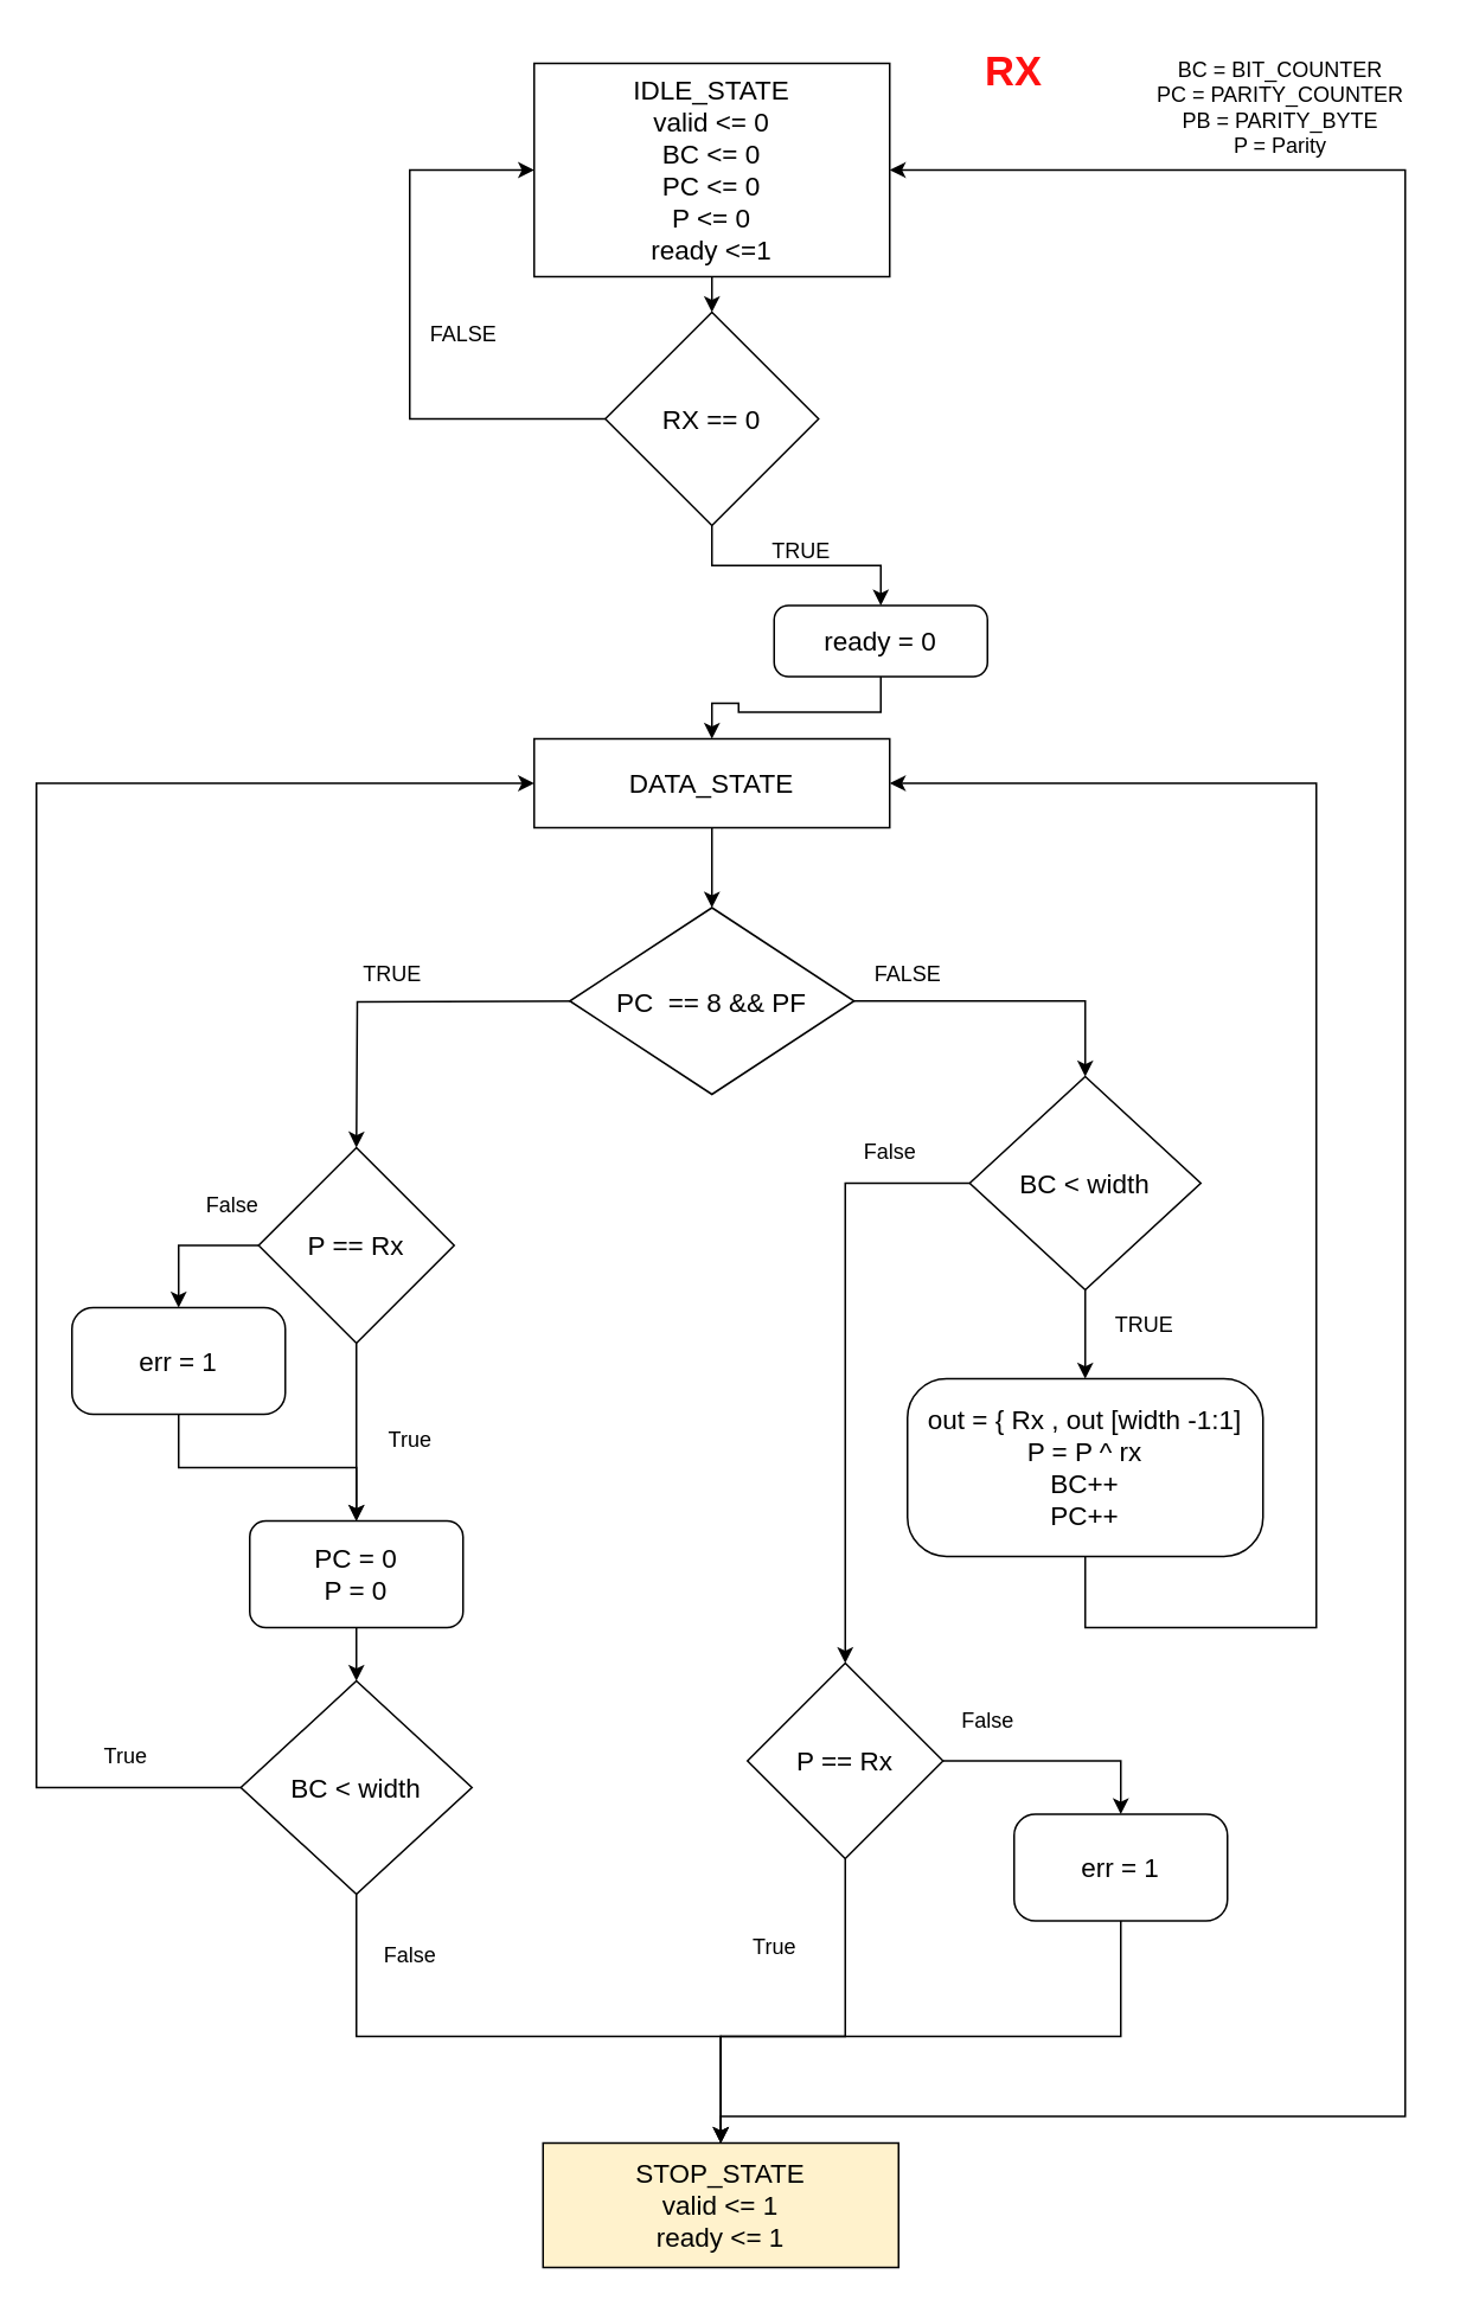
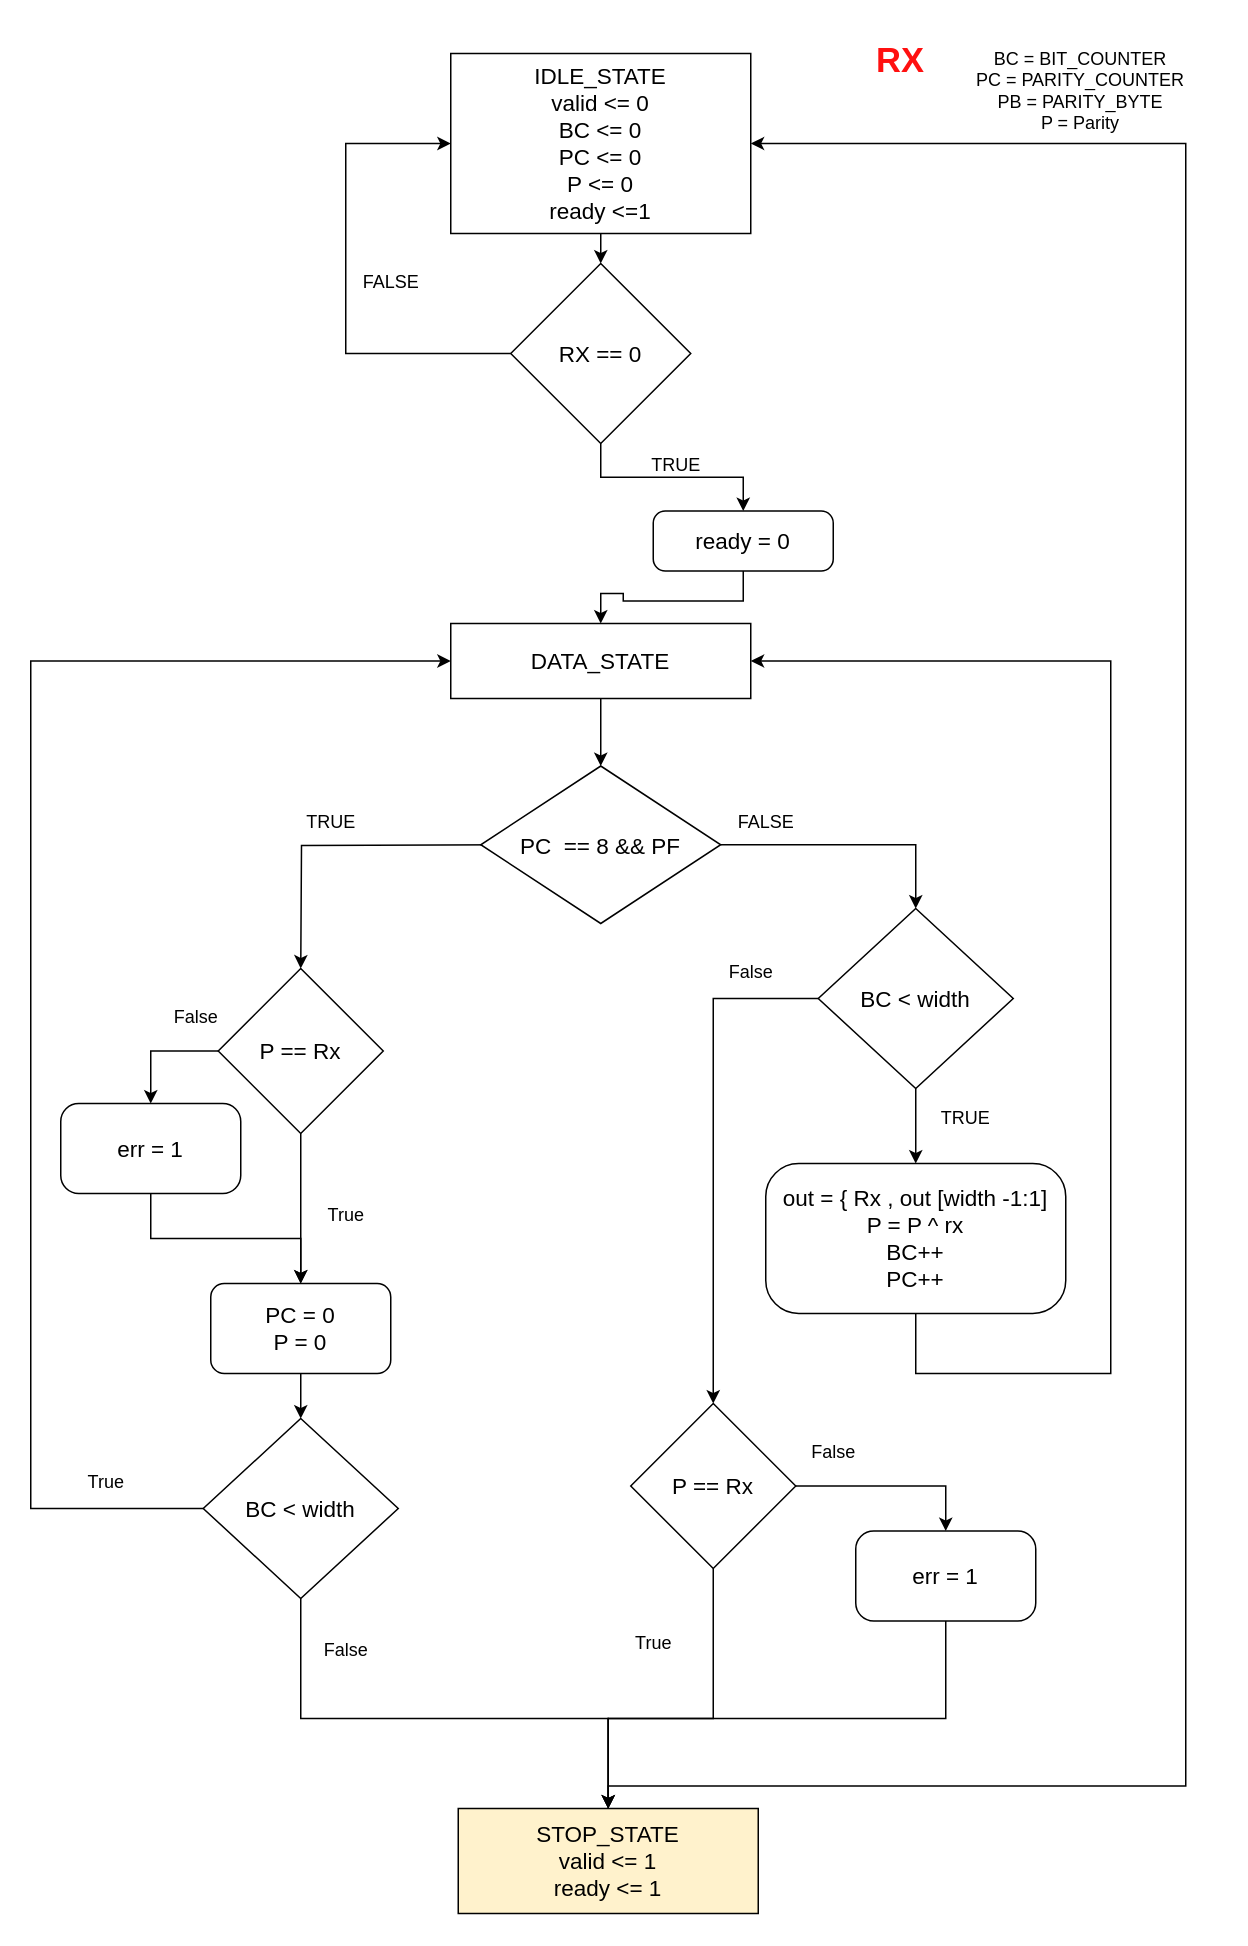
  <mxCell id="0" />
  <mxCell id="1" parent="0" />
  <mxCell id="2" style="edgeStyle=orthogonalEdgeStyle;rounded=0;orthogonalLoop=1;jettySize=auto;html=1;exitX=0.5;exitY=1;exitDx=0;exitDy=0;entryX=0.5;entryY=0;entryDx=0;entryDy=0;" edge="1" parent="1" source="4" target="6"><mxGeometry relative="1" as="geometry" /></mxCell>
  <mxCell id="3" style="edgeStyle=orthogonalEdgeStyle;rounded=0;orthogonalLoop=1;jettySize=auto;html=1;exitX=0;exitY=0.5;exitDx=0;exitDy=0;entryX=0;entryY=0.5;entryDx=0;entryDy=0;endArrow=none;startFill=1;startArrow=classic;" edge="1" parent="1" source="4" target="6"><mxGeometry relative="1" as="geometry"><Array as="points"><mxPoint x="230" y="95" /><mxPoint x="230" y="235" /></Array></mxGeometry></mxCell>
  <mxCell id="4" value="&lt;font style=&quot;font-size: 15px;&quot;&gt;IDLE_STATE&lt;/font&gt;&lt;div&gt;&lt;span style=&quot;font-size: 15px; text-align: left; background-color: transparent; color: light-dark(rgb(0, 0, 0), rgb(255, 255, 255));&quot;&gt;valid &amp;lt;= 0&lt;br&gt;BC &amp;lt;= 0&lt;br&gt;PC &amp;lt;= 0&lt;/span&gt;&lt;/div&gt;&lt;div&gt;&lt;span style=&quot;font-size: 15px; text-align: left; background-color: transparent; color: light-dark(rgb(0, 0, 0), rgb(255, 255, 255));&quot;&gt;P &amp;lt;= 0&lt;/span&gt;&lt;/div&gt;&lt;div&gt;&lt;span style=&quot;font-size: 15px; text-align: left; background-color: transparent; color: light-dark(rgb(0, 0, 0), rgb(255, 255, 255));&quot;&gt;ready &amp;lt;=1&lt;/span&gt;&lt;/div&gt;" style="rounded=0;whiteSpace=wrap;html=1;" vertex="1" parent="1"><mxGeometry x="300" y="35" width="200" height="120" as="geometry" /></mxCell>
  <mxCell id="5" value="" style="edgeStyle=orthogonalEdgeStyle;rounded=0;orthogonalLoop=1;jettySize=auto;html=1;entryX=0.5;entryY=0;entryDx=0;entryDy=0;" edge="1" parent="1" source="6" target="49"><mxGeometry relative="1" as="geometry"><mxPoint x="220" y="335" as="targetPoint" /></mxGeometry></mxCell>
  <mxCell id="6" value="RX == 0" style="rhombus;whiteSpace=wrap;html=1;fontSize=15;" vertex="1" parent="1"><mxGeometry x="340" y="175" width="120" height="120" as="geometry" /></mxCell>
  <mxCell id="7" value="FALSE" style="text;html=1;align=center;verticalAlign=middle;resizable=0;points=[];autosize=1;strokeColor=none;fillColor=none;" vertex="1" parent="1"><mxGeometry x="230" y="173" width="60" height="30" as="geometry" /></mxCell>
  <mxCell id="8" value="" style="edgeStyle=orthogonalEdgeStyle;rounded=0;orthogonalLoop=1;jettySize=auto;html=1;" edge="1" parent="1" source="9" target="12"><mxGeometry relative="1" as="geometry" /></mxCell>
  <mxCell id="9" value="DATA_STATE" style="whiteSpace=wrap;html=1;fontSize=15;align=center;" vertex="1" parent="1"><mxGeometry x="300" y="415" width="200" height="50" as="geometry" /></mxCell>
  <mxCell id="10" style="edgeStyle=orthogonalEdgeStyle;rounded=0;orthogonalLoop=1;jettySize=auto;html=1;exitX=0;exitY=0.5;exitDx=0;exitDy=0;" edge="1" parent="1"><mxGeometry relative="1" as="geometry"><mxPoint x="360" y="562.5" as="sourcePoint" /><mxPoint x="200" y="645" as="targetPoint" /></mxGeometry></mxCell>
  <mxCell id="11" style="edgeStyle=orthogonalEdgeStyle;rounded=0;orthogonalLoop=1;jettySize=auto;html=1;exitX=1;exitY=0.5;exitDx=0;exitDy=0;entryX=0.5;entryY=0;entryDx=0;entryDy=0;" edge="1" parent="1" source="12" target="29"><mxGeometry relative="1" as="geometry" /></mxCell>
  <mxCell id="12" value="PC&amp;nbsp; == 8 &amp;amp;&amp;amp; PF" style="rhombus;whiteSpace=wrap;html=1;fontSize=15;" vertex="1" parent="1"><mxGeometry x="320" y="510" width="160" height="105" as="geometry" /></mxCell>
  <mxCell id="13" value="BC = BIT_COUNTER&lt;div&gt;PC = PARITY_COUNTER&lt;/div&gt;&lt;div&gt;PB = PARITY_BYTE&lt;/div&gt;&lt;div&gt;P = Parity&lt;/div&gt;" style="text;html=1;align=center;verticalAlign=middle;whiteSpace=wrap;rounded=0;" vertex="1" parent="1"><mxGeometry x="630" y="20" width="180" height="80" as="geometry" /></mxCell>
  <mxCell id="14" value="TRUE" style="text;html=1;align=center;verticalAlign=middle;resizable=0;points=[];autosize=1;strokeColor=none;fillColor=none;" vertex="1" parent="1"><mxGeometry x="420" y="295" width="60" height="30" as="geometry" /></mxCell>
  <mxCell id="15" style="edgeStyle=orthogonalEdgeStyle;rounded=0;orthogonalLoop=1;jettySize=auto;html=1;entryX=1;entryY=0.5;entryDx=0;entryDy=0;exitX=0.5;exitY=1;exitDx=0;exitDy=0;" edge="1" parent="1" source="16" target="9"><mxGeometry relative="1" as="geometry"><Array as="points"><mxPoint x="610" y="915" /><mxPoint x="740" y="915" /><mxPoint x="740" y="440" /></Array></mxGeometry></mxCell>
  <mxCell id="16" value="out = { Rx , out [width -1:1]&lt;div&gt;P = P ^ rx&lt;br&gt;&lt;div&gt;BC++&lt;/div&gt;&lt;div&gt;PC++&lt;/div&gt;&lt;/div&gt;" style="whiteSpace=wrap;html=1;fontSize=15;align=center;rounded=1;arcSize=22;" vertex="1" parent="1"><mxGeometry x="510" y="775" width="200" height="100" as="geometry" /></mxCell>
  <mxCell id="17" value="TRUE" style="text;html=1;align=center;verticalAlign=middle;resizable=0;points=[];autosize=1;strokeColor=none;fillColor=none;" vertex="1" parent="1"><mxGeometry x="190" y="533" width="60" height="30" as="geometry" /></mxCell>
  <mxCell id="18" style="edgeStyle=orthogonalEdgeStyle;rounded=0;orthogonalLoop=1;jettySize=auto;html=1;exitX=0;exitY=0.5;exitDx=0;exitDy=0;entryX=0.5;entryY=0;entryDx=0;entryDy=0;" edge="1" parent="1" source="20" target="22"><mxGeometry relative="1" as="geometry" /></mxCell>
  <mxCell id="19" style="edgeStyle=orthogonalEdgeStyle;rounded=0;orthogonalLoop=1;jettySize=auto;html=1;exitX=0.5;exitY=1;exitDx=0;exitDy=0;entryX=0.5;entryY=0;entryDx=0;entryDy=0;" edge="1" parent="1" source="20" target="25"><mxGeometry relative="1" as="geometry" /></mxCell>
  <mxCell id="20" value="P == Rx" style="rhombus;whiteSpace=wrap;html=1;fontSize=15;" vertex="1" parent="1"><mxGeometry x="145" y="645" width="110" height="110" as="geometry" /></mxCell>
  <mxCell id="21" style="edgeStyle=orthogonalEdgeStyle;rounded=0;orthogonalLoop=1;jettySize=auto;html=1;entryX=0.5;entryY=0;entryDx=0;entryDy=0;" edge="1" parent="1" source="22" target="25"><mxGeometry relative="1" as="geometry" /></mxCell>
  <mxCell id="22" value="err = 1" style="rounded=1;whiteSpace=wrap;html=1;arcSize=20;fontSize=15;" vertex="1" parent="1"><mxGeometry x="40" y="735" width="120" height="60" as="geometry" /></mxCell>
  <mxCell id="23" value="False" style="text;html=1;align=center;verticalAlign=middle;resizable=0;points=[];autosize=1;strokeColor=none;fillColor=none;" vertex="1" parent="1"><mxGeometry x="105" y="663" width="50" height="30" as="geometry" /></mxCell>
  <mxCell id="24" style="edgeStyle=orthogonalEdgeStyle;rounded=0;orthogonalLoop=1;jettySize=auto;html=1;exitX=0.5;exitY=1;exitDx=0;exitDy=0;entryX=0.5;entryY=0;entryDx=0;entryDy=0;" edge="1" parent="1" source="25" target="44"><mxGeometry relative="1" as="geometry" /></mxCell>
  <mxCell id="25" value="PC = 0&lt;div&gt;P = 0&lt;/div&gt;" style="whiteSpace=wrap;html=1;fontSize=15;rounded=1;" vertex="1" parent="1"><mxGeometry x="140" y="855" width="120" height="60" as="geometry" /></mxCell>
  <mxCell id="26" value="True" style="text;html=1;align=center;verticalAlign=middle;resizable=0;points=[];autosize=1;strokeColor=none;fillColor=none;" vertex="1" parent="1"><mxGeometry x="205" y="795" width="50" height="30" as="geometry" /></mxCell>
  <mxCell id="27" style="edgeStyle=orthogonalEdgeStyle;rounded=0;orthogonalLoop=1;jettySize=auto;html=1;exitX=0.5;exitY=1;exitDx=0;exitDy=0;entryX=0.5;entryY=0;entryDx=0;entryDy=0;" edge="1" parent="1" source="29" target="16"><mxGeometry relative="1" as="geometry" /></mxCell>
  <mxCell id="28" style="edgeStyle=orthogonalEdgeStyle;rounded=0;orthogonalLoop=1;jettySize=auto;html=1;exitX=0;exitY=0.5;exitDx=0;exitDy=0;entryX=0.5;entryY=0;entryDx=0;entryDy=0;" edge="1" parent="1" source="29" target="35"><mxGeometry relative="1" as="geometry" /></mxCell>
  <mxCell id="29" value="&lt;font&gt;BC &amp;lt; width&lt;/font&gt;" style="rhombus;whiteSpace=wrap;html=1;fontSize=15;" vertex="1" parent="1"><mxGeometry x="545" y="605" width="130" height="120" as="geometry" /></mxCell>
  <mxCell id="30" value="FALSE" style="text;html=1;align=center;verticalAlign=middle;resizable=0;points=[];autosize=1;strokeColor=none;fillColor=none;" vertex="1" parent="1"><mxGeometry x="480" y="533" width="60" height="30" as="geometry" /></mxCell>
  <mxCell id="31" value="TRUE" style="text;html=1;align=center;verticalAlign=middle;resizable=0;points=[];autosize=1;strokeColor=none;fillColor=none;" vertex="1" parent="1"><mxGeometry x="613" y="730" width="60" height="30" as="geometry" /></mxCell>
  <mxCell id="32" value="False" style="text;html=1;align=center;verticalAlign=middle;resizable=0;points=[];autosize=1;strokeColor=none;fillColor=none;" vertex="1" parent="1"><mxGeometry x="475" y="633" width="50" height="30" as="geometry" /></mxCell>
  <mxCell id="33" style="edgeStyle=orthogonalEdgeStyle;rounded=0;orthogonalLoop=1;jettySize=auto;html=1;exitX=0.5;exitY=1;exitDx=0;exitDy=0;entryX=0.5;entryY=0;entryDx=0;entryDy=0;" edge="1" parent="1" source="35" target="41"><mxGeometry relative="1" as="geometry"><mxPoint x="430" y="1195" as="targetPoint" /><Array as="points"><mxPoint x="475" y="1145" /><mxPoint x="405" y="1145" /></Array></mxGeometry></mxCell>
  <mxCell id="34" style="edgeStyle=orthogonalEdgeStyle;rounded=0;orthogonalLoop=1;jettySize=auto;html=1;exitX=1;exitY=0.5;exitDx=0;exitDy=0;entryX=0.5;entryY=0;entryDx=0;entryDy=0;" edge="1" parent="1" source="35" target="37"><mxGeometry relative="1" as="geometry" /></mxCell>
  <mxCell id="35" value="P == Rx" style="rhombus;whiteSpace=wrap;html=1;fontSize=15;" vertex="1" parent="1"><mxGeometry x="420" y="935" width="110" height="110" as="geometry" /></mxCell>
  <mxCell id="36" style="edgeStyle=orthogonalEdgeStyle;rounded=0;orthogonalLoop=1;jettySize=auto;html=1;exitX=0.5;exitY=1;exitDx=0;exitDy=0;entryX=0.5;entryY=0;entryDx=0;entryDy=0;" edge="1" parent="1" source="37" target="41"><mxGeometry relative="1" as="geometry"><Array as="points"><mxPoint x="630" y="1145" /><mxPoint x="405" y="1145" /></Array></mxGeometry></mxCell>
  <mxCell id="37" value="err = 1" style="rounded=1;whiteSpace=wrap;html=1;arcSize=20;fontSize=15;" vertex="1" parent="1"><mxGeometry x="570" y="1020" width="120" height="60" as="geometry" /></mxCell>
  <mxCell id="38" value="False" style="text;html=1;align=center;verticalAlign=middle;resizable=0;points=[];autosize=1;strokeColor=none;fillColor=none;" vertex="1" parent="1"><mxGeometry x="530" y="953" width="50" height="30" as="geometry" /></mxCell>
  <mxCell id="39" value="True" style="text;html=1;align=center;verticalAlign=middle;resizable=0;points=[];autosize=1;strokeColor=none;fillColor=none;" vertex="1" parent="1"><mxGeometry x="410" y="1080" width="50" height="30" as="geometry" /></mxCell>
  <mxCell id="40" style="edgeStyle=orthogonalEdgeStyle;rounded=0;orthogonalLoop=1;jettySize=auto;html=1;entryX=1;entryY=0.5;entryDx=0;entryDy=0;" edge="1" parent="1" source="41" target="4"><mxGeometry relative="1" as="geometry"><mxPoint x="790" y="645" as="targetPoint" /><Array as="points"><mxPoint x="790" y="1190" /><mxPoint x="790" y="95" /></Array></mxGeometry></mxCell>
  <mxCell id="41" value="STOP_STATE&lt;br&gt;valid &amp;lt;= 1&lt;div&gt;ready &amp;lt;= 1&lt;/div&gt;" style="whiteSpace=wrap;html=1;fontSize=15;align=center;fillColor=#fff2cc;" vertex="1" parent="1"><mxGeometry x="305" y="1205" width="200" height="70" as="geometry" /></mxCell>
  <mxCell id="42" style="edgeStyle=orthogonalEdgeStyle;rounded=0;orthogonalLoop=1;jettySize=auto;html=1;entryX=0;entryY=0.5;entryDx=0;entryDy=0;" edge="1" parent="1" source="44" target="9"><mxGeometry relative="1" as="geometry"><Array as="points"><mxPoint x="20" y="1005" /><mxPoint x="20" y="440" /></Array></mxGeometry></mxCell>
  <mxCell id="43" style="edgeStyle=orthogonalEdgeStyle;rounded=0;orthogonalLoop=1;jettySize=auto;html=1;exitX=0.5;exitY=1;exitDx=0;exitDy=0;entryX=0.5;entryY=0;entryDx=0;entryDy=0;" edge="1" parent="1" source="44" target="41"><mxGeometry relative="1" as="geometry"><Array as="points"><mxPoint x="200" y="1145" /><mxPoint x="405" y="1145" /></Array></mxGeometry></mxCell>
  <mxCell id="44" value="&lt;font&gt;BC &amp;lt; width&lt;/font&gt;" style="rhombus;whiteSpace=wrap;html=1;fontSize=15;" vertex="1" parent="1"><mxGeometry x="135" y="945" width="130" height="120" as="geometry" /></mxCell>
  <mxCell id="45" value="True" style="text;html=1;align=center;verticalAlign=middle;resizable=0;points=[];autosize=1;strokeColor=none;fillColor=none;" vertex="1" parent="1"><mxGeometry x="45" y="973" width="50" height="30" as="geometry" /></mxCell>
  <mxCell id="46" value="False" style="text;html=1;align=center;verticalAlign=middle;resizable=0;points=[];autosize=1;strokeColor=none;fillColor=none;" vertex="1" parent="1"><mxGeometry x="205" y="1085" width="50" height="30" as="geometry" /></mxCell>
- <mxCell id="47" value="&lt;b&gt;&lt;font style=&quot;color: rgb(255, 16, 16); font-size: 23px;&quot;&gt;RX&lt;/font&gt;&lt;/b&gt;" style="text;html=1;align=center;verticalAlign=middle;whiteSpace=wrap;rounded=0;" vertex="1" parent="1"><mxGeometry x="540" y="25" width="60" height="30" as="geometry" /></mxCell>
+ <mxCell id="47" value="&lt;b&gt;&lt;font style=&quot;color: rgb(255, 16, 16); font-size: 23px;&quot;&gt;RX&lt;/font&gt;&lt;/b&gt;" style="text;html=1;align=center;verticalAlign=middle;whiteSpace=wrap;rounded=0;" vertex="1" parent="1"><mxGeometry x="570" y="25" width="60" height="30" as="geometry" /></mxCell>
  <mxCell id="48" style="edgeStyle=orthogonalEdgeStyle;rounded=0;orthogonalLoop=1;jettySize=auto;html=1;entryX=0.5;entryY=0;entryDx=0;entryDy=0;" edge="1" parent="1" source="49" target="9"><mxGeometry relative="1" as="geometry" /></mxCell>
  <mxCell id="49" value="ready = 0" style="rounded=1;whiteSpace=wrap;html=1;arcSize=20;fontSize=15;" vertex="1" parent="1"><mxGeometry x="435" y="340" width="120" height="40" as="geometry" /></mxCell>
